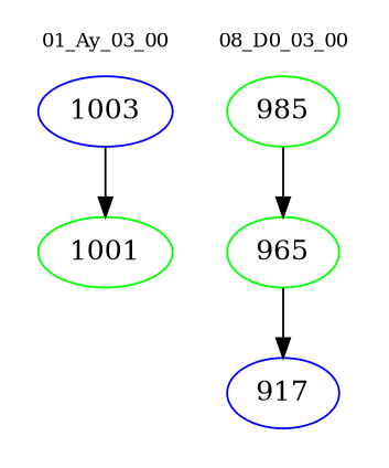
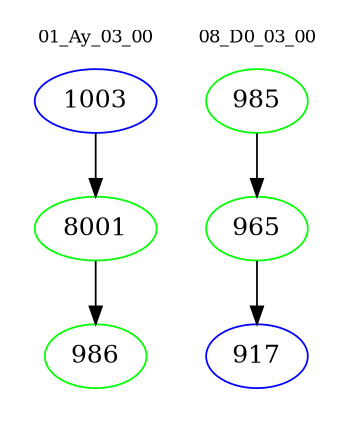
  digraph {
    node [color=green]
    edge [color=black]
-   n1 [label=1001]
+   n1 [label=8001]
+   n2 [label=986]
    n3 [color=blue label=1003]
    n4 [label=965]
    n5 [color=blue label=917]
    n6 [label=985]
    subgraph cluster_1 {
      color=white
      fontsize=10
      label="01_Ay_03_00"
      n1
+     n2
      n3
    }
    subgraph cluster_2 {
      color=white
      fontsize=10
      label="08_D0_03_00"
      n4
      n5
      n6
    }
+   n1 -> n2
    n3 -> n1
    n4 -> n5
    n6 -> n4
  }
